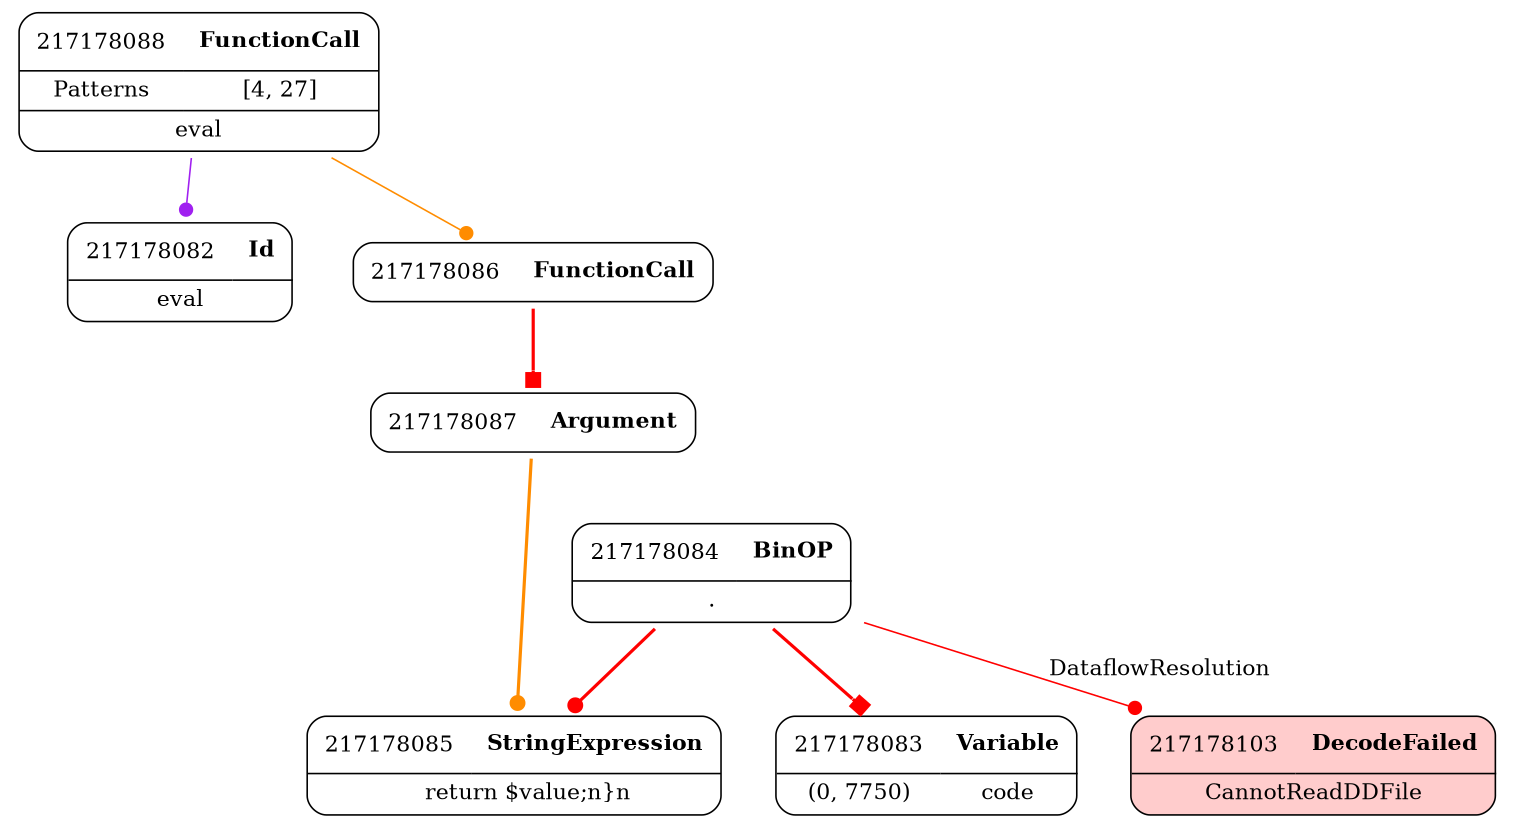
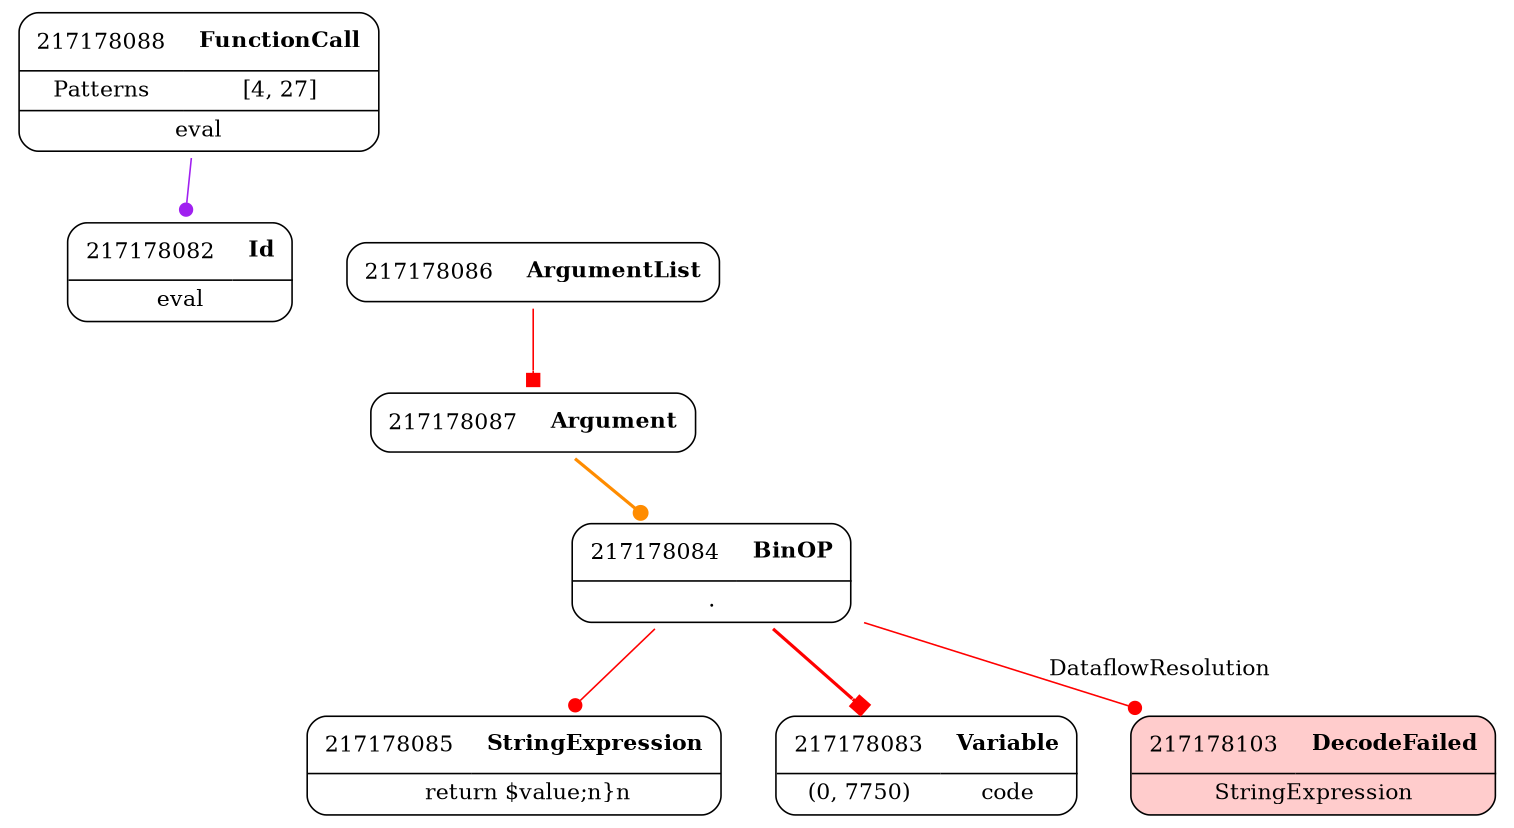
  digraph {
    node [shape=none]
    edge [arrowhead=dot color=red style=bold weight=2]
    n1 [label=<<TABLE border='1' cellspacing='0' cellpadding='10' style='rounded' ><TR><TD border='0'>217178083</TD><TD border='0'><B>Variable</B></TD></TR><HR/><TR><TD border='0' cellpadding='5'>(0, 7750)</TD><TD border='0' cellpadding='5'>code</TD></TR></TABLE>>]
    n2 [label=<<TABLE border='1' cellspacing='0' cellpadding='10' style='rounded' ><TR><TD border='0'>217178082</TD><TD border='0'><B>Id</B></TD></TR><HR/><TR><TD border='0' cellpadding='5' colspan='2'>eval</TD></TR></TABLE>>]
    n3 [label=<<TABLE border='1' cellspacing='0' cellpadding='10' style='rounded' ><TR><TD border='0'>217178085</TD><TD border='0'><B>StringExpression</B></TD></TR><HR/><TR><TD border='0' cellpadding='5' colspan='2'>    return $value;n}n</TD></TR></TABLE>>]
    n4 [label=<<TABLE border='1' cellspacing='0' cellpadding='10' style='rounded' ><TR><TD border='0'>217178084</TD><TD border='0'><B>BinOP</B></TD></TR><HR/><TR><TD border='0' cellpadding='5' colspan='2'>.</TD></TR></TABLE>>]
-   n5 [label=<<TABLE border='1' cellspacing='0' cellpadding='10' style='rounded' bgcolor='#FFCCCC' ><TR><TD border='0'>217178103</TD><TD border='0'><B>DecodeFailed</B></TD></TR><HR/><TR><TD border='0' cellpadding='5' colspan='2'>CannotReadDDFile</TD></TR></TABLE>>]
+   n5 [label=<<TABLE border='1' cellspacing='0' cellpadding='10' style='rounded' bgcolor='#FFCCCC' ><TR><TD border='0'>217178103</TD><TD border='0'><B>DecodeFailed</B></TD></TR><HR/><TR><TD border='0' cellpadding='5' colspan='2'>StringExpression</TD></TR></TABLE>>]
    n6 [label=<<TABLE border='1' cellspacing='0' cellpadding='10' style='rounded' ><TR><TD border='0'>217178087</TD><TD border='0'><B>Argument</B></TD></TR></TABLE>>]
-   n7 [label=<<TABLE border='1' cellspacing='0' cellpadding='10' style='rounded' ><TR><TD border='0'>217178086</TD><TD border='0'><B>FunctionCall</B></TD></TR></TABLE>>]
+   n7 [label=<<TABLE border='1' cellspacing='0' cellpadding='10' style='rounded' ><TR><TD border='0'>217178086</TD><TD border='0'><B>ArgumentList</B></TD></TR></TABLE>>]
    n8 [label=<<TABLE border='1' cellspacing='0' cellpadding='10' style='rounded' ><TR><TD border='0'>217178088</TD><TD border='0'><B>FunctionCall</B></TD></TR><HR/><TR><TD border='0' cellpadding='5'>Patterns</TD><TD border='0' cellpadding='5'>[4, 27]</TD></TR><HR/><TR><TD border='0' cellpadding='5' colspan='2'>eval</TD></TR></TABLE>>]
    n4 -> n1 [arrowhead=box]
-   n4 -> n3
+   n4 -> n3 [style=solid]
    n4 -> n5 [label=DataflowResolution style=solid weight=""]
-   n6 -> n3 [color=darkorange]
-   n7 -> n6 [arrowhead=box]
+   n6 -> n4 [color=darkorange]
+   n7 -> n6 [arrowhead=box style=solid]
    n8 -> n2 [color=purple style=solid]
-   n8 -> n7 [color=darkorange style=solid]
  }
